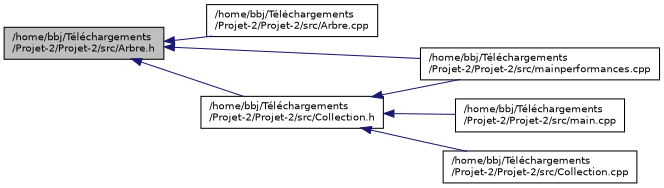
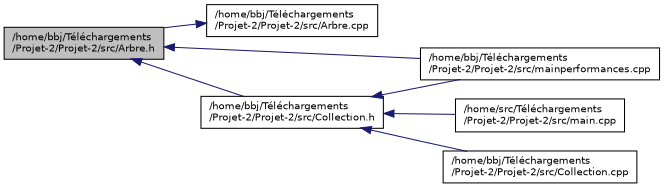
  digraph {
    rankdir=LR
    node [color=black fillcolor=white fontname=Helvetica fontsize=10 shape=record style=filled]
    edge [color=midnightblue dir=back fontname=Helvetica fontsize=10 labelfontname=Helvetica labelfontsize=10 style=solid]
    n1 [fillcolor=grey75 fontcolor=black height=0.2 label="/home/bbj/Téléchargements\l/Projet-2/Projet-2/src/Arbre.h" width=0.4]
    n2 [height=0.2 label="/home/bbj/Téléchargements\l/Projet-2/Projet-2/src/Arbre.cpp" width=0.4]
    n3 [height=0.2 label="/home/bbj/Téléchargements\l/Projet-2/Projet-2/src/Collection.h" width=0.4]
    n4 [height=0.2 label="/home/bbj/Téléchargements\l/Projet-2/Projet-2/src/mainperformances.cpp" width=0.4]
-   n5 [height=0.2 label="/home/bbj/Téléchargements\l/Projet-2/Projet-2/src/main.cpp" width=0.4]
+   n5 [height=0.2 label="/home/src/Téléchargements\l/Projet-2/Projet-2/src/main.cpp" width=0.4]
    n6 [height=0.2 label="/home/bbj/Téléchargements\l/Projet-2/Projet-2/src/Collection.cpp" width=0.4]
-   n1 -> n2
+   n2 -> n1
    n1 -> n3
    n1 -> n4
    n3 -> n4
    n3 -> n5
    n3 -> n6
  }
